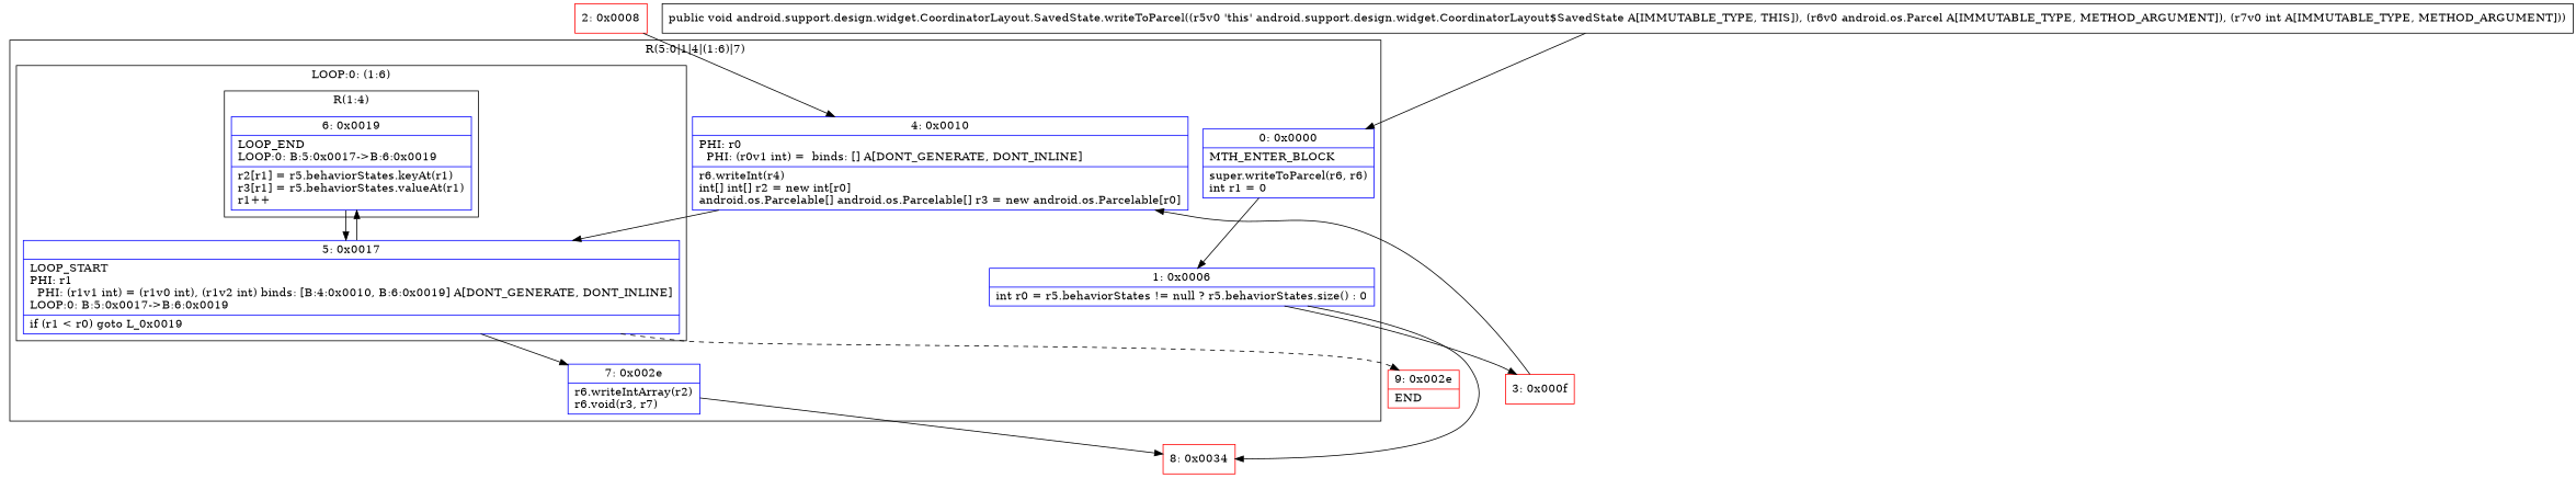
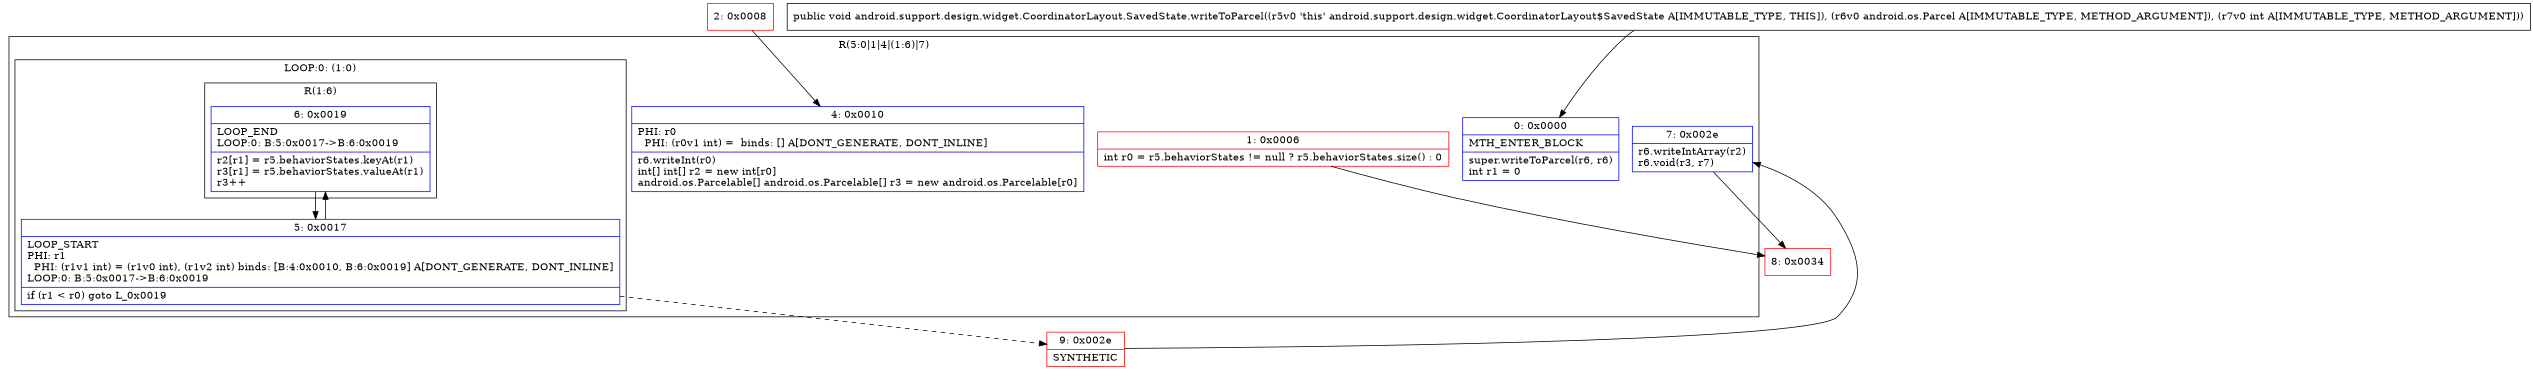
  digraph {
    node [color=blue shape=record]
-   n1 [label="{6\:\ 0x0019|LOOP_END\lLOOP:0: B:5:0x0017\-\>B:6:0x0019\l|r2[r1] = r5.behaviorStates.keyAt(r1)\lr3[r1] = r5.behaviorStates.valueAt(r1)\lr1++\l}"]
+   n1 [label="{6\:\ 0x0019|LOOP_END\lLOOP:0: B:5:0x0017\-\>B:6:0x0019\l|r2[r1] = r5.behaviorStates.keyAt(r1)\lr3[r1] = r5.behaviorStates.valueAt(r1)\lr3++\l}"]
    n2 [label="{5\:\ 0x0017|LOOP_START\lPHI: r1 \l  PHI: (r1v1 int) = (r1v0 int), (r1v2 int) binds: [B:4:0x0010, B:6:0x0019] A[DONT_GENERATE, DONT_INLINE]\lLOOP:0: B:5:0x0017\-\>B:6:0x0019\l|if (r1 \< r0) goto L_0x0019\l}"]
    n3 [label="{0\:\ 0x0000|MTH_ENTER_BLOCK\l|super.writeToParcel(r6, r6)\lint r1 = 0\l}"]
-   n4 [label="{1\:\ 0x0006|int r0 = r5.behaviorStates != null ? r5.behaviorStates.size() : 0\l}"]
-   n5 [label="{4\:\ 0x0010|PHI: r0 \l  PHI: (r0v1 int) =  binds: [] A[DONT_GENERATE, DONT_INLINE]\l|r6.writeInt(r4)\lint[] int[] r2 = new int[r0]\landroid.os.Parcelable[] android.os.Parcelable[] r3 = new android.os.Parcelable[r0]\l}"]
+   n4 [color=red label="{1\:\ 0x0006|int r0 = r5.behaviorStates != null ? r5.behaviorStates.size() : 0\l}"]
+   n5 [label="{4\:\ 0x0010|PHI: r0 \l  PHI: (r0v1 int) =  binds: [] A[DONT_GENERATE, DONT_INLINE]\l|r6.writeInt(r0)\lint[] int[] r2 = new int[r0]\landroid.os.Parcelable[] android.os.Parcelable[] r3 = new android.os.Parcelable[r0]\l}"]
    n6 [label="{7\:\ 0x002e|r6.writeIntArray(r2)\lr6.void(r3, r7)\l}"]
-   n7 [color=red label="{9\:\ 0x002e|END\l}"]
-   n8 [color=red label="{3\:\ 0x000f}"]
+   n7 [color=red label="{9\:\ 0x002e|SYNTHETIC\l}"]
    n9 [color=red label="{8\:\ 0x0034}"]
    n10 [color=red label="{2\:\ 0x0008}"]
    n11 [label="{public void android.support.design.widget.CoordinatorLayout.SavedState.writeToParcel((r5v0 'this' android.support.design.widget.CoordinatorLayout$SavedState A[IMMUTABLE_TYPE, THIS]), (r6v0 android.os.Parcel A[IMMUTABLE_TYPE, METHOD_ARGUMENT]), (r7v0 int A[IMMUTABLE_TYPE, METHOD_ARGUMENT])) }" color=""]
    subgraph cluster_1 {
      label="R(5:0|1|4|(1:6)|7)"
      n3
      n4
      n5
      n6
      subgraph cluster_2 {
-       label="LOOP:0: (1:6)"
+       label="LOOP:0: (1:0)"
        n2
        subgraph cluster_3 {
-         label="R(1:4)"
+         label="R(1:6)"
          n1
        }
      }
    }
    n1 -> n2
    n2 -> n1
    n2 -> n7 [style=dashed]
-   n3 -> n4
-   n4 -> n8
    n4 -> n9
-   n5 -> n2
    n6 -> n9
-   n2 -> n6
-   n8 -> n5
+   n7 -> n6
    n10 -> n5
    n11 -> n3
  }
